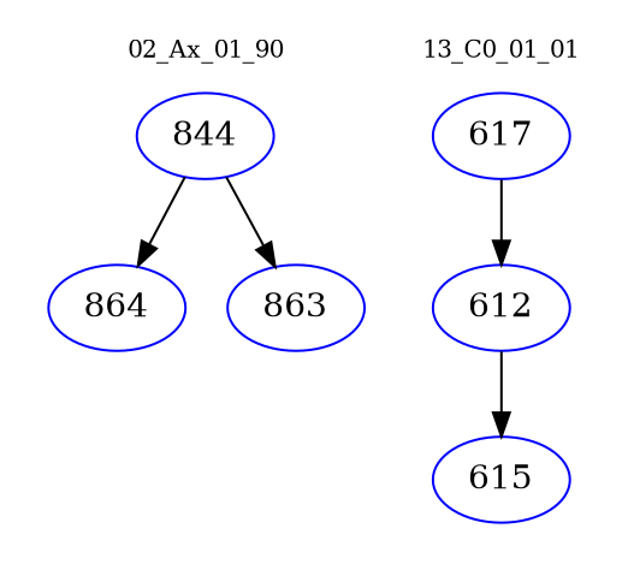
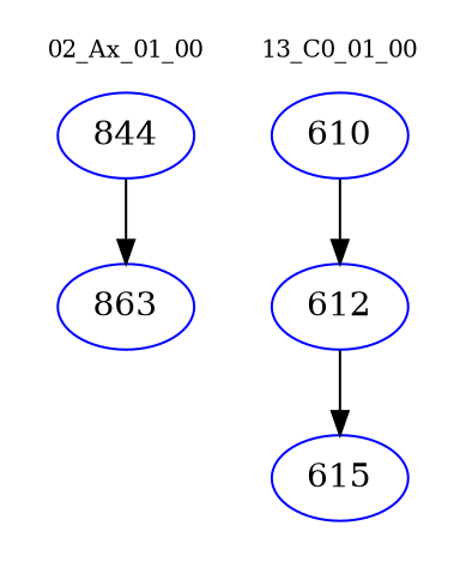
  digraph {
    node [color=blue]
    edge [color=black]
    n1 [label=844]
-   n2 [label=864]
    n3 [label=863]
    n4 [label=612]
    n5 [label=615]
-   n6 [label=617]
+   n6 [label=610]
    subgraph cluster_1 {
      color=white
      fontsize=10
-     label="02_Ax_01_90"
+     label="02_Ax_01_00"
      n1
-     n2
      n3
    }
    subgraph cluster_2 {
      color=white
      fontsize=10
-     label="13_C0_01_01"
+     label="13_C0_01_00"
      n4
      n5
      n6
    }
-   n1 -> n2
    n1 -> n3
    n4 -> n5
    n6 -> n4
  }
